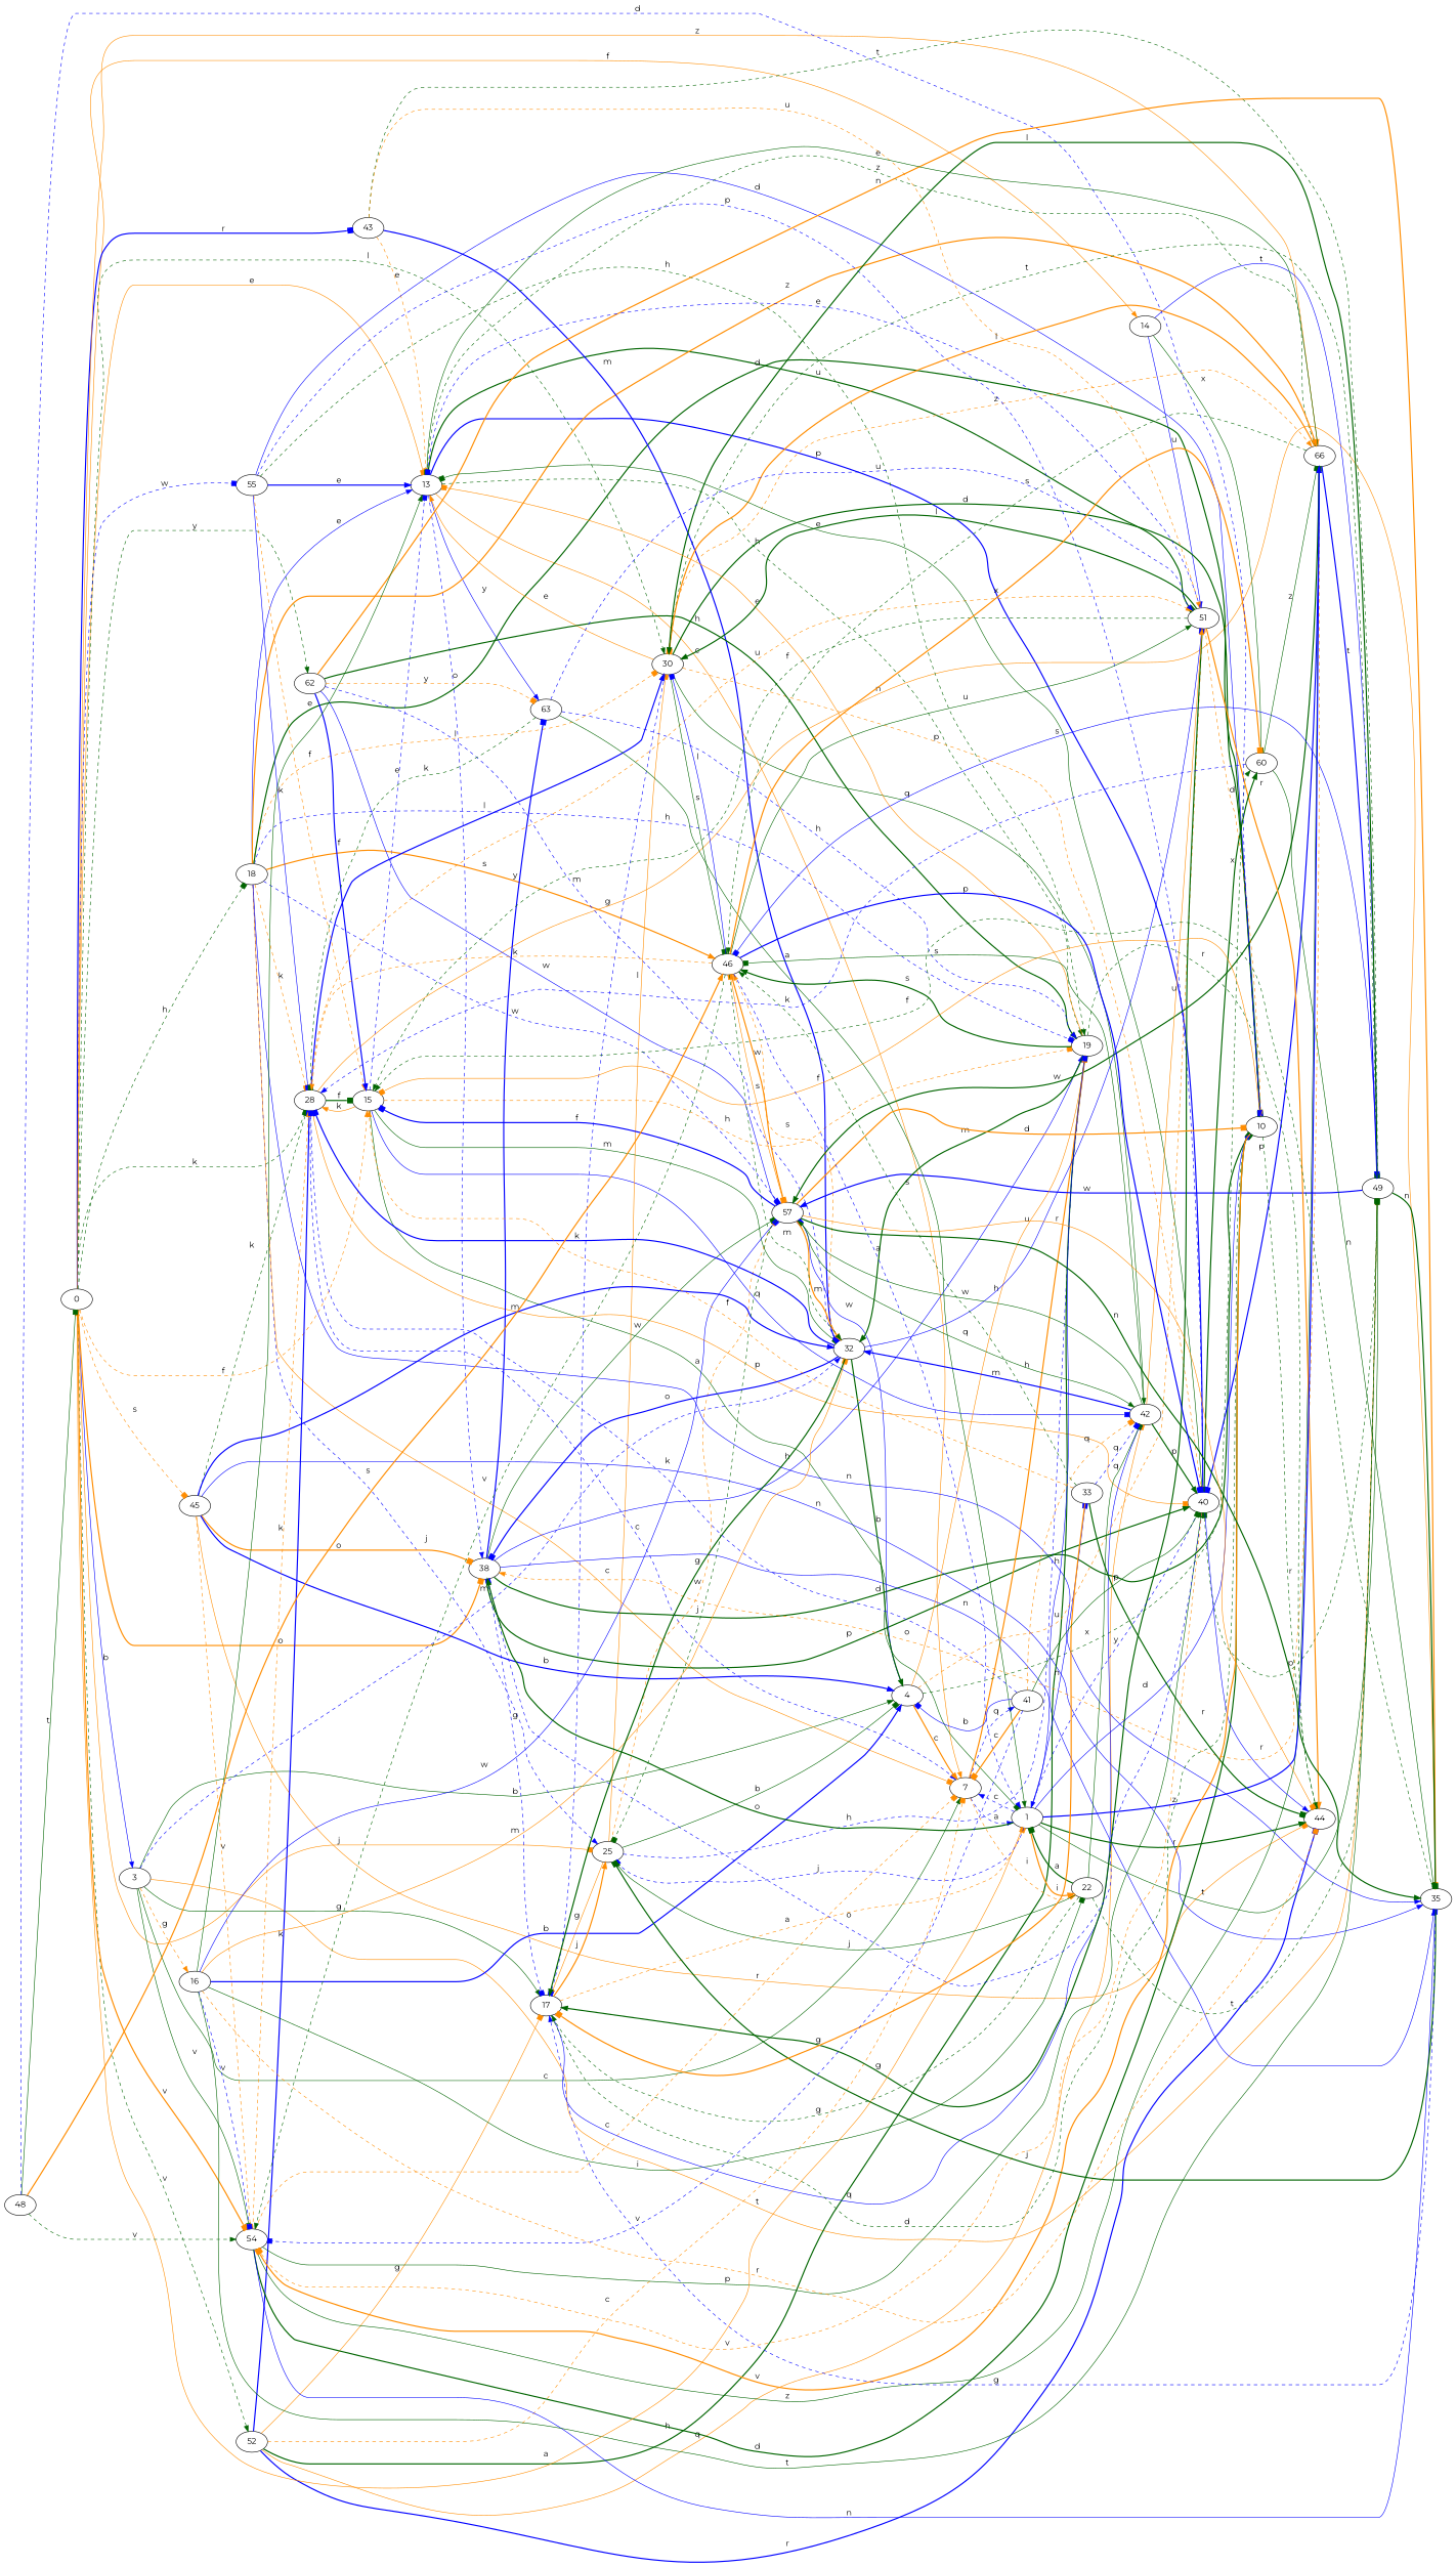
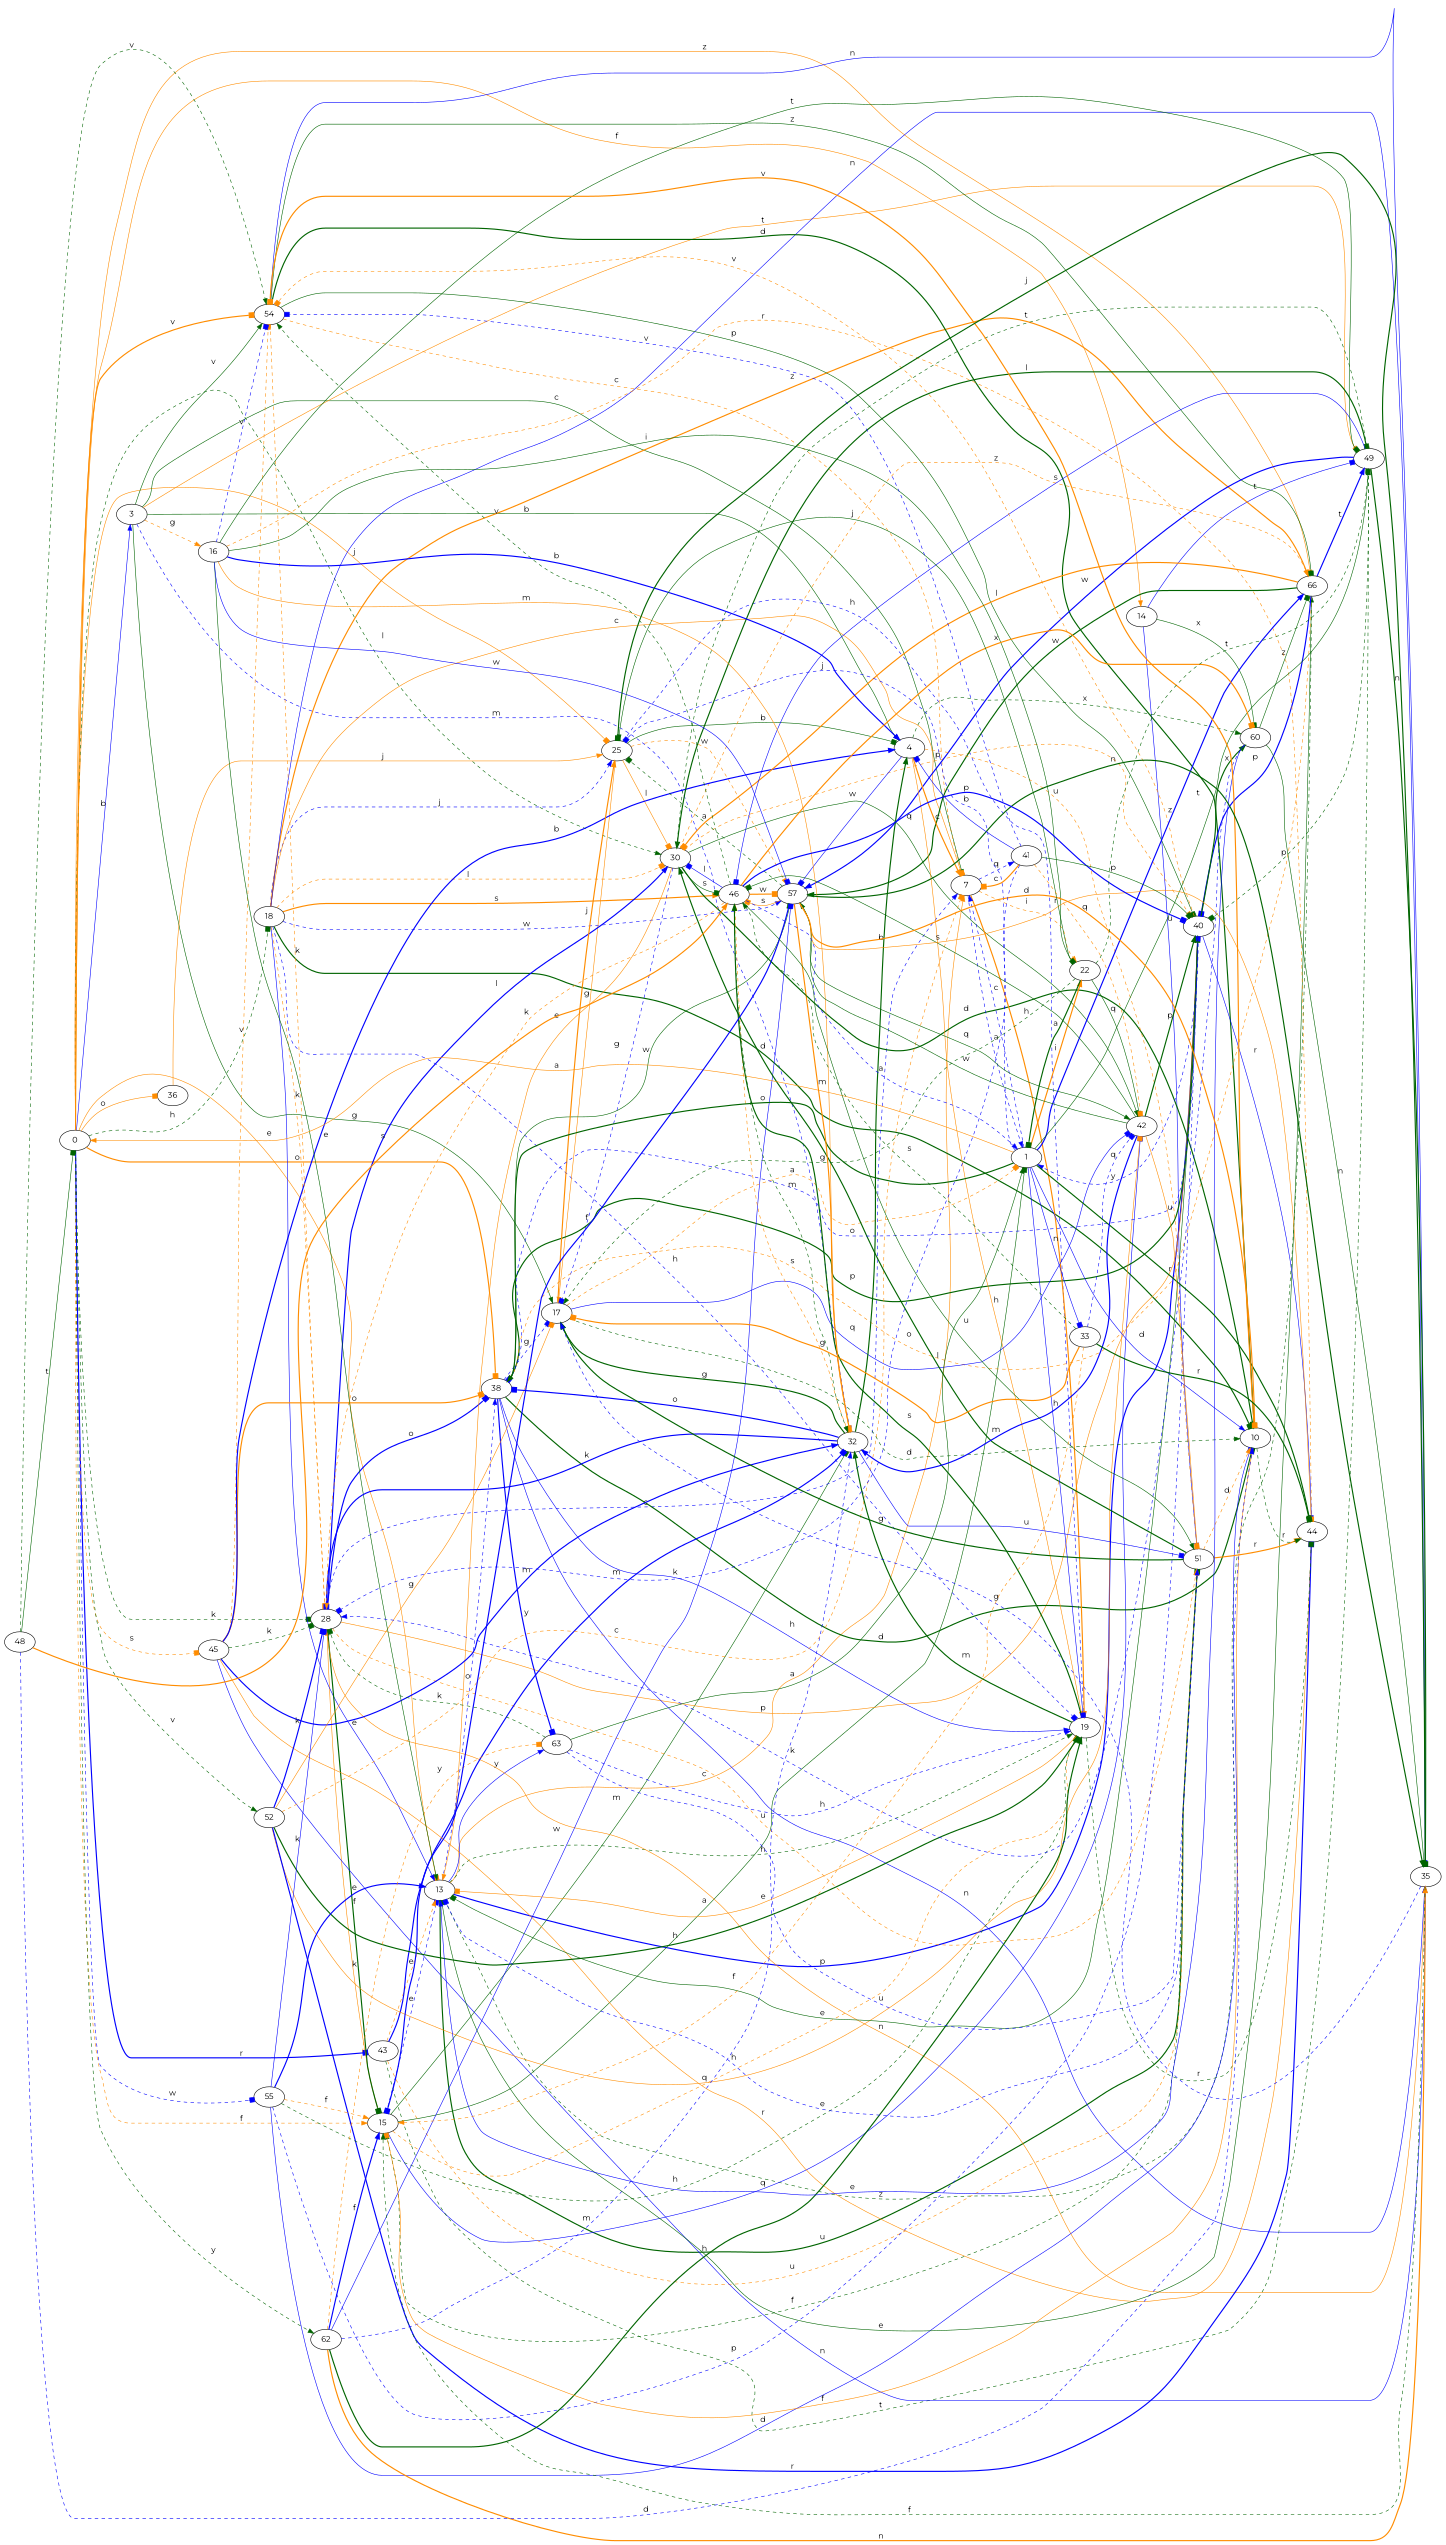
  strict digraph {
    fontname=Montserrat
    rankdir=LR
    node [fontname=Montserrat]
    edge [arrowhead=normal color=darkgreen fontname=Montserrat style=dashed]
    0
    3
    13
    14
    15
    18
    25
    28
    30
+   36
    38
    43
    45
    52
    54
    55
    62
    66
    7
    49
    4
    16
    17
    32
    19
    51
    40
    63
    60
    1
    42
    10
    57
    35
    46
    44
    48
    22
    33
    41
    0 -> 3 [color=blue label=b style=solid]
    0 -> 13 [arrowhead=box color=darkorange label=e style=solid]
    0 -> 14 [color=darkorange label=f style=solid]
    0 -> 15 [color=darkorange label=f]
    0 -> 18 [arrowhead=box label=h]
    0 -> 25 [arrowhead=box color=darkorange label=j style=solid]
    0 -> 28 [arrowhead=box label=k]
    0 -> 30 [label=l]
+   0 -> 36 [arrowhead=box color=darkorange label=o style=solid]
    0 -> 38 [arrowhead=box color=darkorange label=o style=bold]
    0 -> 43 [arrowhead=box color=blue label=r style=bold]
    0 -> 45 [arrowhead=box color=darkorange label=s]
    0 -> 52 [label=v]
    0 -> 54 [arrowhead=box color=darkorange label=v style=bold]
    0 -> 55 [arrowhead=box color=blue label=w]
    0 -> 62 [label=y]
    0 -> 66 [color=darkorange label=z style=solid]
    3 -> 54 [label=v style=solid]
    3 -> 7 [label=c style=solid]
    3 -> 49 [color=darkorange label=t style=solid]
    3 -> 4 [label=b style=solid]
    3 -> 16 [color=darkorange label=g]
    3 -> 17 [label=g style=solid]
    3 -> 32 [color=blue label=m]
    13 -> 38 [color=blue label=o]
    13 -> 66 [label=z]
    13 -> 7 [color=darkorange label=c style=solid]
    13 -> 19 [label=h]
    13 -> 51 [arrowhead=box label=u style=bold]
    13 -> 40 [arrowhead=box color=blue label=p style=bold]
    13 -> 63 [color=blue label=y style=solid]
    14 -> 49 [arrowhead=box color=blue label=t style=solid]
    14 -> 51 [color=blue label=u style=solid]
    14 -> 60 [arrowhead=box label=x style=solid]
    15 -> 13 [arrowhead=box color=blue label=e]
    15 -> 28 [color=darkorange label=k style=solid]
    15 -> 32 [arrowhead=box label=m style=solid]
    15 -> 19 [arrowhead=box color=darkorange label=h]
    15 -> 1 [arrowhead=box label=a style=solid]
    15 -> 42 [arrowhead=box color=blue label=q style=solid]
    18 -> 13 [color=blue label=e style=solid]
    18 -> 25 [color=blue label=j]
    18 -> 28 [arrowhead=box color=darkorange label=k]
    18 -> 30 [arrowhead=box color=darkorange label=l]
    18 -> 66 [color=darkorange label=z style=bold]
    18 -> 7 [arrowhead=box color=darkorange label=c style=solid]
    18 -> 19 [arrowhead=box color=blue label=h]
    18 -> 10 [arrowhead=box label=d style=bold]
    18 -> 57 [color=blue label=w]
    18 -> 35 [color=blue label=n style=solid]
    18 -> 46 [color=darkorange label=s style=bold]
    25 -> 30 [arrowhead=box color=darkorange label=l style=solid]
    25 -> 4 [arrowhead=box label=b style=solid]
    25 -> 17 [color=darkorange label=g style=solid]
    25 -> 19 [color=blue label=h]
    25 -> 57 [color=darkorange label=w]
    28 -> 15 [arrowhead=box label=f style=bold]
    28 -> 30 [color=blue label=l style=bold]
+   28 -> 38 [arrowhead=box color=blue label=o style=bold]
    28 -> 7 [color=blue label=c]
    28 -> 51 [color=darkorange label=u]
    28 -> 40 [arrowhead=box color=darkorange label=p style=solid]
    28 -> 35 [color=darkorange label=n style=solid]
    30 -> 13 [color=darkorange label=e style=solid]
    30 -> 66 [color=darkorange label=z]
    30 -> 49 [arrowhead=box label=t]
    30 -> 17 [arrowhead=box color=blue label=g]
    30 -> 40 [color=darkorange label=p]
    30 -> 42 [label=q style=solid]
    30 -> 10 [label=d style=bold]
    30 -> 46 [arrowhead=box label=s style=solid]
+   36 -> 25 [color=darkorange label=j style=solid]
    38 -> 17 [arrowhead=box color=blue label=g]
    38 -> 19 [color=blue label=h style=solid]
    38 -> 40 [label=p style=bold]
    38 -> 63 [arrowhead=box color=blue label=y style=bold]
    38 -> 10 [arrowhead=box label=d style=bold]
    38 -> 57 [arrowhead=box label=w style=solid]
    38 -> 35 [color=blue label=n style=solid]
    43 -> 13 [color=darkorange label=e]
    43 -> 49 [label=t]
    43 -> 32 [arrowhead=box color=blue label=m style=bold]
    43 -> 51 [color=darkorange label=u]
    45 -> 28 [arrowhead=box label=k]
    45 -> 38 [arrowhead=box color=darkorange label=o style=bold]
    45 -> 54 [arrowhead=box color=darkorange label=v]
    45 -> 4 [color=blue label=b style=bold]
    45 -> 32 [color=blue label=m style=bold]
    45 -> 35 [color=blue label=n style=solid]
    45 -> 44 [arrowhead=box color=darkorange label=r style=solid]
    52 -> 28 [arrowhead=box color=blue label=k style=bold]
    52 -> 7 [arrowhead=box color=darkorange label=c]
    52 -> 17 [arrowhead=box color=darkorange label=g style=solid]
    52 -> 19 [arrowhead=box label=h style=bold]
    52 -> 42 [arrowhead=box color=darkorange label=q style=solid]
    52 -> 44 [arrowhead=box color=blue label=r style=bold]
    54 -> 28 [color=darkorange label=k]
    54 -> 66 [arrowhead=box label=z style=solid]
    54 -> 7 [arrowhead=box color=darkorange label=c]
    54 -> 40 [arrowhead=box label=p style=solid]
    54 -> 10 [arrowhead=box label=d style=bold]
    54 -> 35 [arrowhead=box color=blue label=n style=solid]
    55 -> 13 [color=blue label=e style=bold]
    55 -> 15 [color=darkorange label=f]
    55 -> 28 [arrowhead=box color=blue label=k style=solid]
    55 -> 19 [label=h]
    55 -> 40 [arrowhead=box color=blue label=p]
    55 -> 10 [arrowhead=box color=blue label=d style=solid]
    62 -> 15 [color=blue label=f style=bold]
    62 -> 32 [color=blue label=m]
    62 -> 19 [label=h style=bold]
    62 -> 63 [arrowhead=box color=darkorange label=y]
    62 -> 57 [arrowhead=box color=blue label=w style=solid]
    62 -> 35 [color=darkorange label=n style=bold]
    66 -> 13 [arrowhead=box label=e style=solid]
    66 -> 30 [arrowhead=box color=darkorange label=l style=bold]
    66 -> 38 [color=darkorange label=o]
    66 -> 49 [color=blue label=t style=bold]
    66 -> 40 [arrowhead=box color=blue label=p style=bold]
    66 -> 57 [label=w style=bold]
-   66 -> 46 [label=s]
    7 -> 19 [color=darkorange label=h style=bold]
    7 -> 1 [color=blue label=a]
    7 -> 22 [color=darkorange label=i]
    7 -> 41 [color=blue label=q]
    49 -> 30 [label=l style=bold]
    49 -> 40 [arrowhead=box label=p]
    49 -> 57 [color=blue label=w style=bold]
    49 -> 35 [arrowhead=box label=n style=bold]
    49 -> 46 [arrowhead=box color=blue label=s style=solid]
    4 -> 7 [color=darkorange label=c style=bold]
    4 -> 19 [color=darkorange label=h style=solid]
    4 -> 51 [arrowhead=box color=darkorange label=u]
    4 -> 60 [label=x]
    4 -> 57 [arrowhead=box color=blue label=w style=solid]
    16 -> 13 [label=e style=solid]
    16 -> 54 [arrowhead=box color=blue label=v]
    16 -> 49 [arrowhead=box label=t style=solid]
    16 -> 4 [color=blue label=b style=bold]
    16 -> 32 [arrowhead=box color=darkorange label=m style=solid]
    16 -> 57 [arrowhead=box color=blue label=w style=solid]
    16 -> 44 [arrowhead=box color=darkorange label=r]
    16 -> 22 [arrowhead=box label=i style=solid]
    17 -> 25 [color=darkorange label=j style=bold]
    17 -> 1 [arrowhead=box color=darkorange label=a]
    17 -> 42 [arrowhead=box color=blue label=q style=solid]
    17 -> 10 [label=d]
    32 -> 28 [arrowhead=box color=blue label=k style=bold]
    32 -> 38 [arrowhead=box color=blue label=o style=bold]
    32 -> 4 [label=b style=bold]
    32 -> 17 [label=g style=bold]
    32 -> 51 [arrowhead=box color=blue label=u style=solid]
    32 -> 46 [color=darkorange label=s]
    19 -> 13 [arrowhead=box color=darkorange label=e style=solid]
    19 -> 32 [label=m style=bold]
    19 -> 46 [label=s style=bold]
    19 -> 44 [arrowhead=box label=r]
    51 -> 13 [arrowhead=box color=blue label=e]
    51 -> 15 [label=f]
    51 -> 30 [label=l style=bold]
    51 -> 17 [label=g style=bold]
    51 -> 10 [color=darkorange label=d]
    51 -> 44 [color=darkorange label=r style=bold]
    40 -> 13 [arrowhead=box label=e style=solid]
    40 -> 38 [arrowhead=box color=blue label=o]
    40 -> 54 [arrowhead=box color=darkorange label=v]
    40 -> 60 [label=x style=bold]
    40 -> 1 [color=blue label=y]
    40 -> 44 [color=blue label=r style=solid]
    63 -> 28 [arrowhead=box label=k]
    63 -> 19 [color=blue label=h]
    63 -> 51 [color=blue label=u]
    63 -> 1 [label=a style=solid]
+   60 -> 13 [color=blue label=e style=solid]
    60 -> 28 [color=blue label=k]
    60 -> 66 [arrowhead=box label=z style=solid]
    60 -> 35 [label=n style=solid]
    1 -> 0 [color=darkorange label=a style=solid]
    1 -> 25 [arrowhead=box color=blue label=j]
    1 -> 38 [label=o style=bold]
    1 -> 66 [color=blue label=z style=bold]
    1 -> 7 [color=blue label=c]
    1 -> 49 [label=t style=solid]
    1 -> 19 [arrowhead=box color=blue label=h style=solid]
    1 -> 10 [color=blue label=d style=solid]
    1 -> 44 [label=r style=bold]
    1 -> 22 [color=darkorange label=i style=bold]
    1 -> 33 [arrowhead=box color=blue label=n style=solid]
    42 -> 32 [color=blue label=m style=bold]
    42 -> 51 [color=darkorange label=u style=solid]
    42 -> 40 [label=p style=bold]
    42 -> 57 [label=w style=solid]
    42 -> 46 [arrowhead=box label=s style=solid]
    10 -> 15 [arrowhead=box color=darkorange label=f style=solid]
    10 -> 54 [arrowhead=box color=darkorange label=v style=bold]
    10 -> 44 [label=r]
    57 -> 15 [arrowhead=box color=blue label=f style=bold]
-   57 -> 25 [arrowhead=box label=j]
+   57 -> 25 [arrowhead=box label=a]
    57 -> 32 [color=darkorange label=m style=bold]
    57 -> 42 [label=q style=solid]
    57 -> 10 [arrowhead=box color=darkorange label=d style=bold]
    57 -> 35 [label=n style=bold]
    57 -> 46 [arrowhead=box color=darkorange label=s style=solid]
    57 -> 44 [arrowhead=box color=darkorange label=r style=solid]
    35 -> 15 [label=f]
    35 -> 25 [arrowhead=box label=j style=bold]
    35 -> 17 [color=blue label=g]
    46 -> 28 [color=darkorange label=k]
    46 -> 30 [arrowhead=box color=blue label=l style=solid]
    46 -> 54 [label=v]
    46 -> 32 [label=m]
    46 -> 51 [label=u style=solid]
    46 -> 40 [arrowhead=box color=blue label=p style=bold]
    46 -> 60 [arrowhead=box color=darkorange label=x style=bold]
    46 -> 1 [color=blue label=a]
    46 -> 57 [arrowhead=box color=darkorange label=w style=bold]
    48 -> 0 [arrowhead=box label=t style=solid]
    48 -> 54 [label=v]
    48 -> 10 [color=blue label=d]
    48 -> 46 [color=darkorange label=s style=bold]
    22 -> 25 [label=j style=solid]
    22 -> 49 [arrowhead=box label=t]
    22 -> 17 [label=g]
    22 -> 1 [arrowhead=box label=a style=bold]
    22 -> 42 [arrowhead=box label=q style=solid]
    33 -> 15 [color=darkorange label=f]
    33 -> 17 [arrowhead=box color=darkorange label=g style=bold]
    33 -> 42 [arrowhead=box color=blue label=q]
    33 -> 46 [label=s]
    33 -> 44 [arrowhead=box label=r style=bold]
    41 -> 28 [arrowhead=box color=blue label=k]
    41 -> 54 [arrowhead=box color=blue label=v]
    41 -> 7 [arrowhead=box color=darkorange label=c style=bold]
    41 -> 4 [arrowhead=box color=blue label=b style=solid]
    41 -> 40 [arrowhead=box label=p style=solid]
    41 -> 42 [arrowhead=box color=darkorange label=q]
  }
